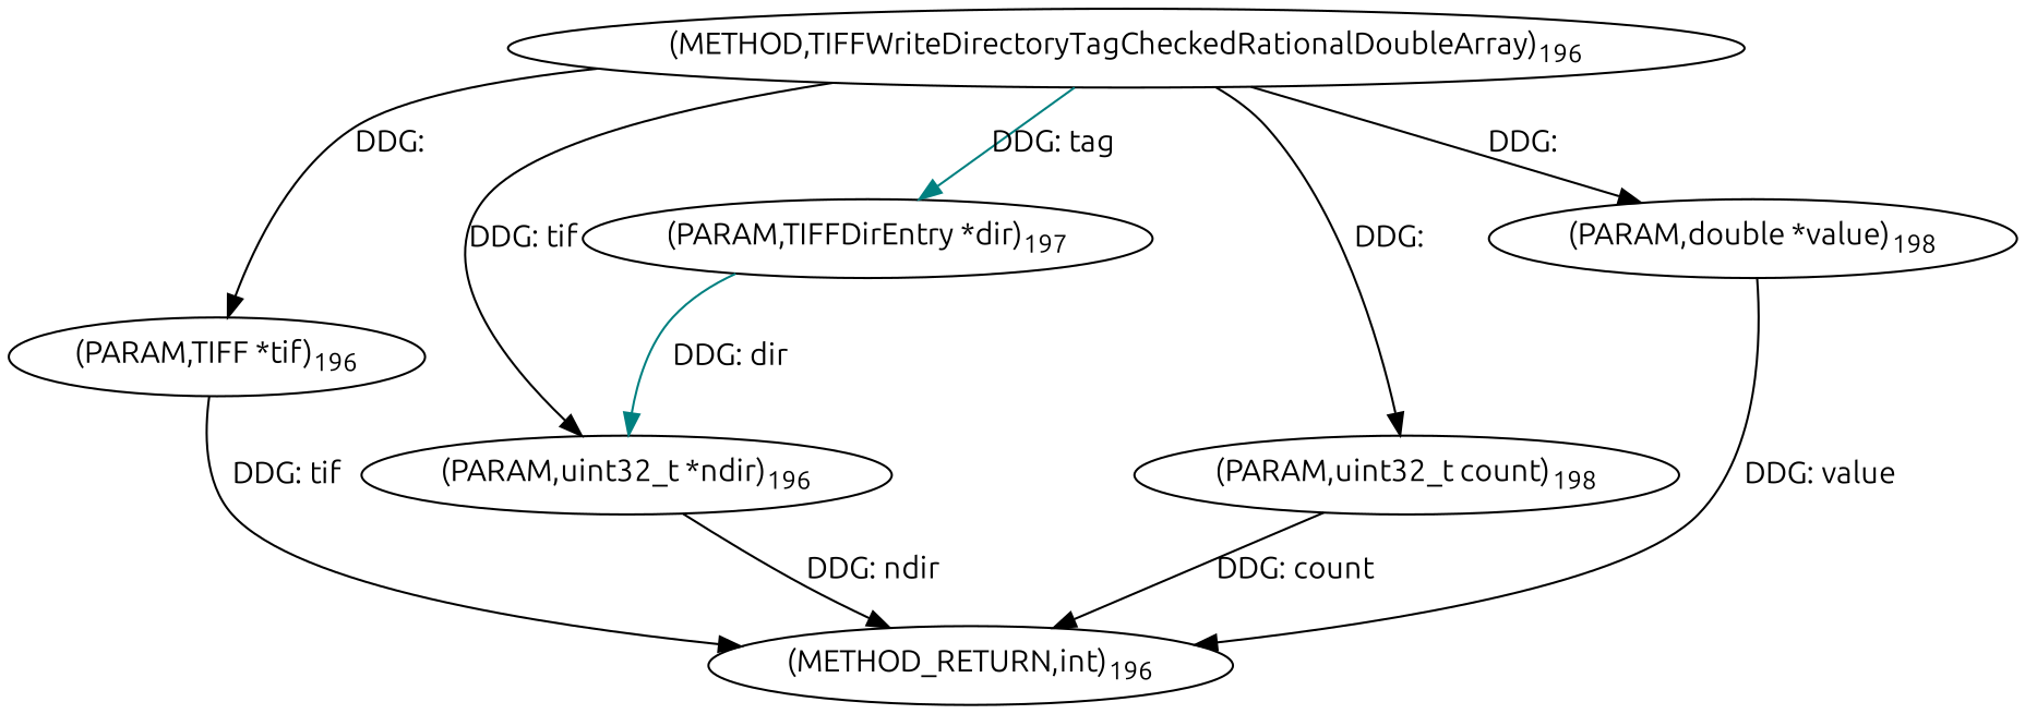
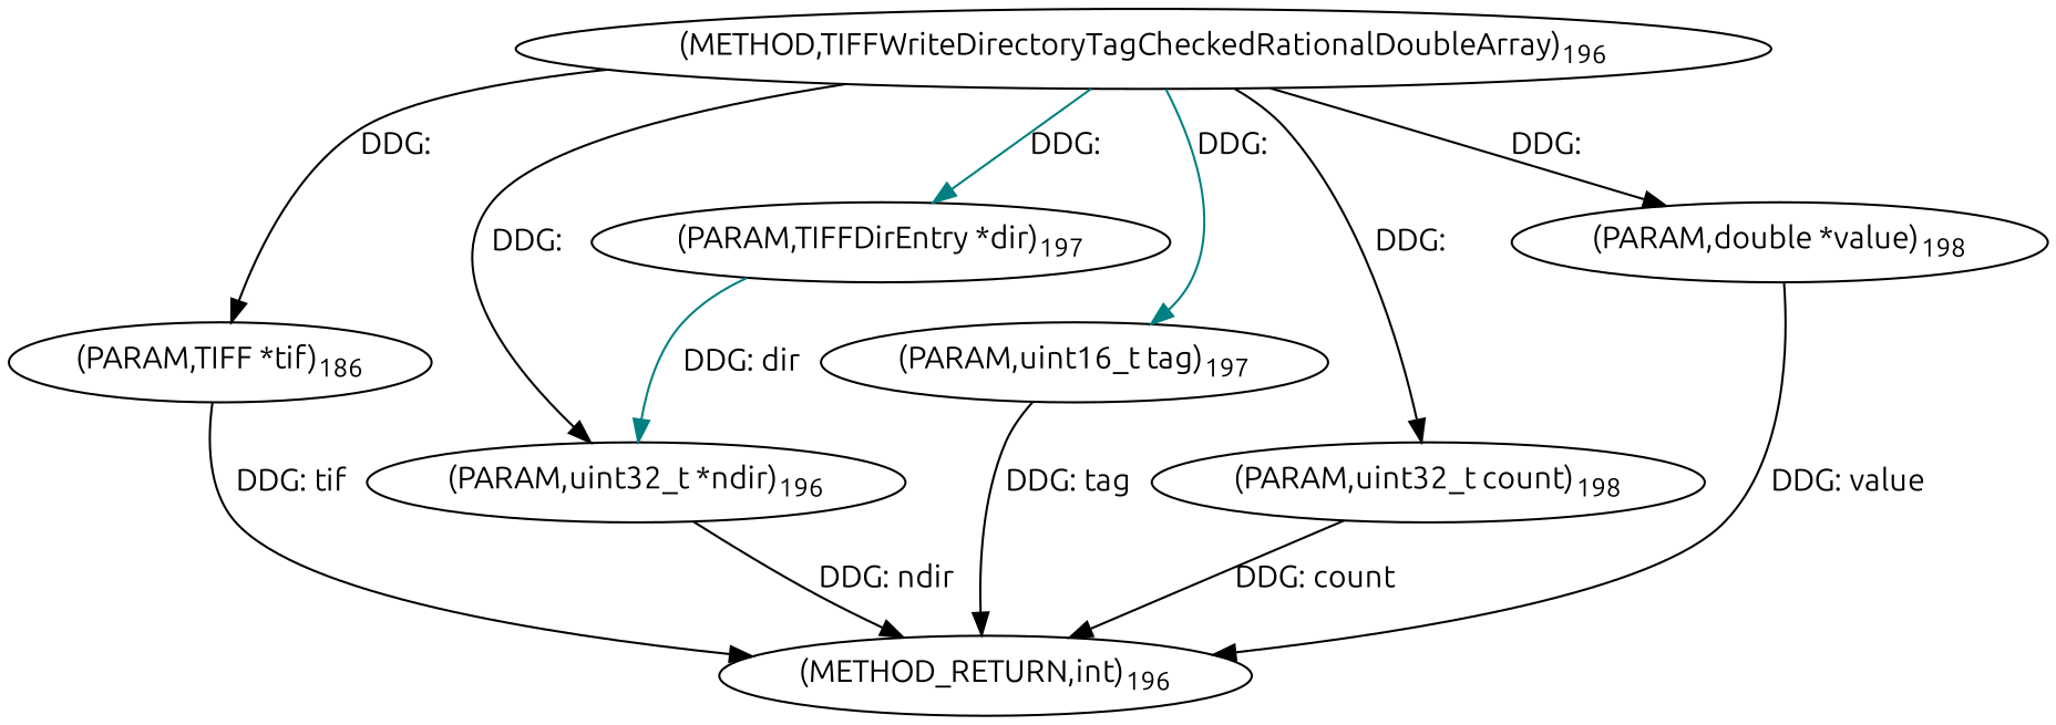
  digraph {
    fontname=Ubuntu
    node [fontname=Ubuntu]
    edge [color=black fontname=Ubuntu]
    n1 [label=<(METHOD,TIFFWriteDirectoryTagCheckedRationalDoubleArray)<SUB>196</SUB>>]
-   n2 [label=<(PARAM,TIFF *tif)<SUB>196</SUB>>]
+   n2 [label=<(PARAM,TIFF *tif)<SUB>186</SUB>>]
    n3 [label=<(PARAM,uint32_t *ndir)<SUB>196</SUB>>]
    n4 [label=<(PARAM,TIFFDirEntry *dir)<SUB>197</SUB>>]
+   n5 [label=<(PARAM,uint16_t tag)<SUB>197</SUB>>]
    n6 [label=<(PARAM,uint32_t count)<SUB>198</SUB>>]
    n7 [label=<(PARAM,double *value)<SUB>198</SUB>>]
    n8 [label=<(METHOD_RETURN,int)<SUB>196</SUB>>]
    n1 -> n2 [label="DDG: "]
-   n1 -> n3 [label="DDG: tif"]
-   n1 -> n4 [color=teal label="DDG: tag"]
+   n1 -> n3 [label="DDG: "]
+   n1 -> n4 [color=teal label="DDG: "]
+   n1 -> n5 [color=teal label="DDG: "]
    n1 -> n6 [label="DDG: "]
    n1 -> n7 [label="DDG: "]
    n2 -> n8 [label="DDG: tif"]
    n3 -> n8 [label="DDG: ndir"]
    n4 -> n3 [color=teal label="DDG: dir"]
+   n5 -> n8 [label="DDG: tag"]
    n6 -> n8 [label="DDG: count"]
    n7 -> n8 [label="DDG: value"]
  }
